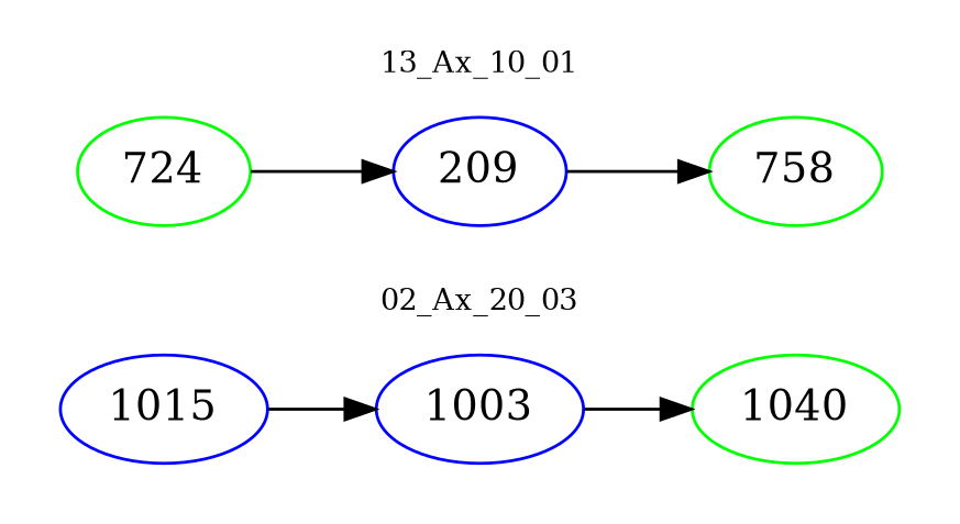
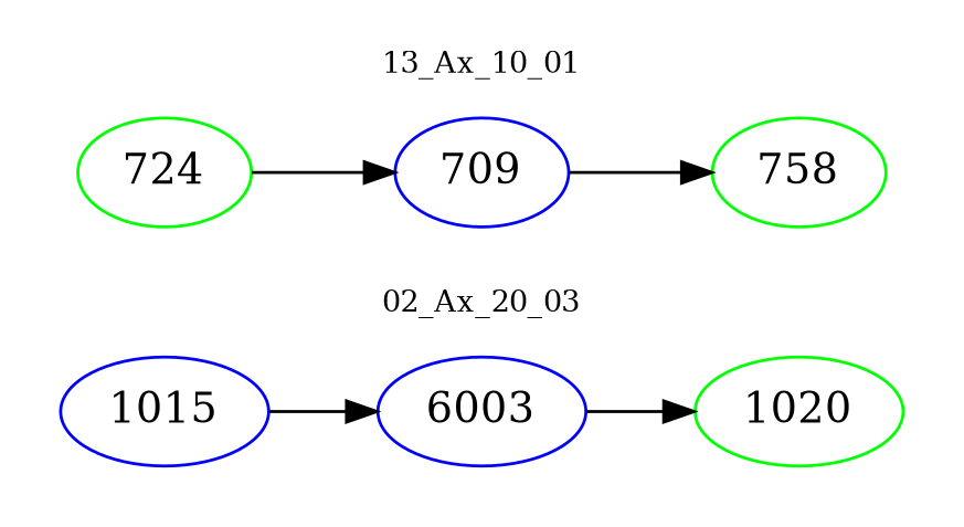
  digraph {
    rankdir=LR
    node [color=blue]
    edge [color=black]
    n1 [label=1015]
-   n2 [label=1003]
-   n3 [color=green label=1040]
+   n2 [label=6003]
+   n3 [color=green label=1020]
    n4 [color=green label=724]
-   n5 [label=209]
+   n5 [label=709]
    n6 [color=green label=758]
    subgraph cluster_1 {
      color=white
      fontsize=10
      label="02_Ax_20_03"
      n1
      n2
      n3
    }
    subgraph cluster_2 {
      color=white
      fontsize=10
      label="13_Ax_10_01"
      n4
      n5
      n6
    }
    n1 -> n2
    n2 -> n3
    n4 -> n5
    n5 -> n6
  }
